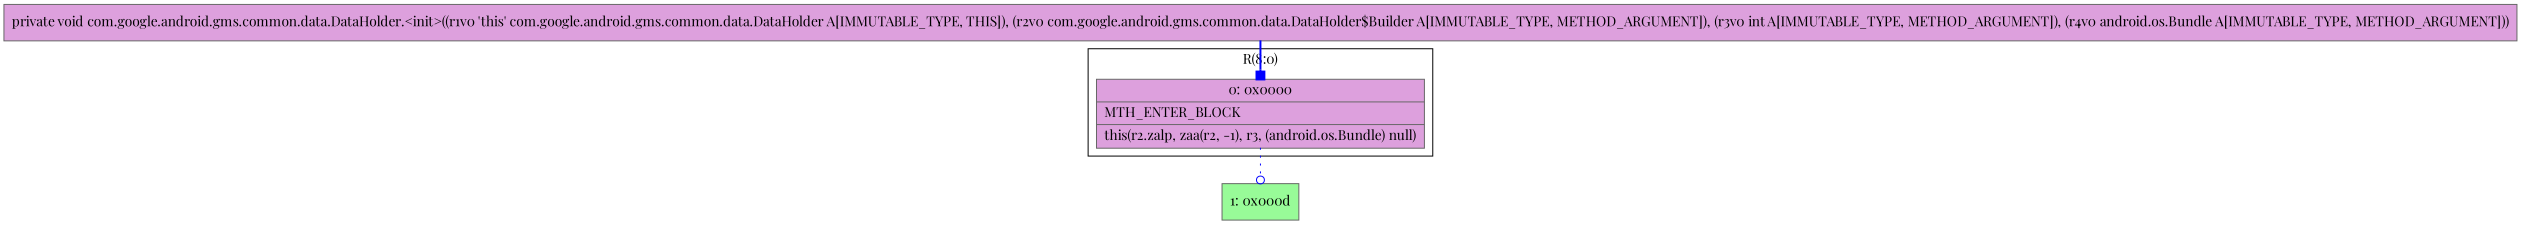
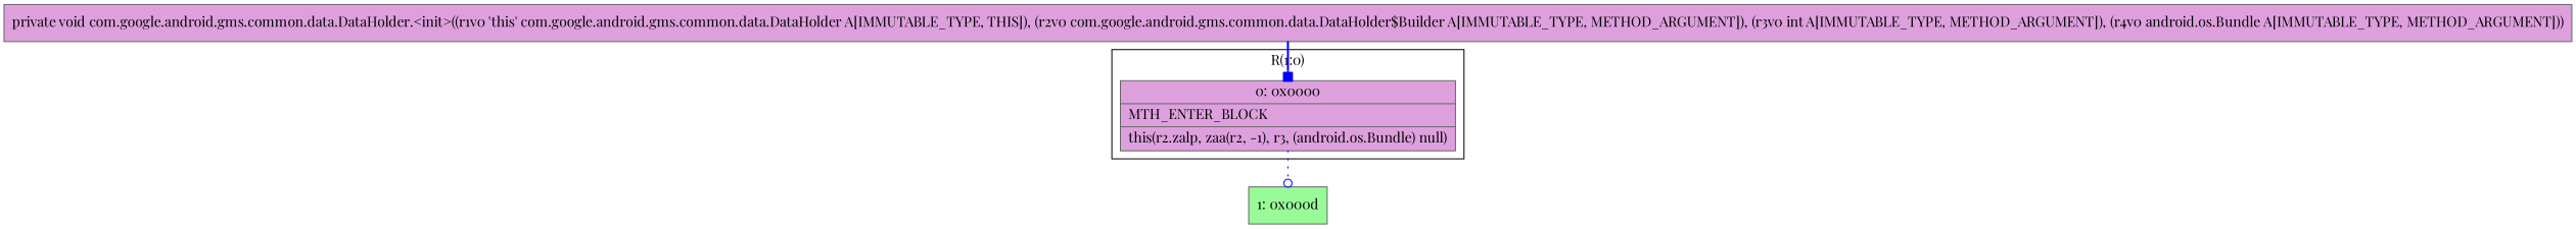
  digraph {
    fontname="Playfair Display"
    node [color=gray40 shape=record style=filled fillcolor=plum fontname="Playfair Display"]
    edge [color=blue fontname="Playfair Display"]
    n1 [label="{0\:\ 0x0000|MTH_ENTER_BLOCK\l|this(r2.zalp, zaa(r2, \-1), r3, (android.os.Bundle) null)\l}"]
    n2 [label="{1\:\ 0x000d}" fillcolor=palegreen]
    n3 [label="{private void com.google.android.gms.common.data.DataHolder.\<init\>((r1v0 'this' com.google.android.gms.common.data.DataHolder A[IMMUTABLE_TYPE, THIS]), (r2v0 com.google.android.gms.common.data.DataHolder$Builder A[IMMUTABLE_TYPE, METHOD_ARGUMENT]), (r3v0 int A[IMMUTABLE_TYPE, METHOD_ARGUMENT]), (r4v0 android.os.Bundle A[IMMUTABLE_TYPE, METHOD_ARGUMENT])) }"]
    subgraph cluster_1 {
-     label="R(8:0)"
+     label="R(1:0)"
      n1
    }
    n1 -> n2 [style=dotted arrowhead=odot]
    n3 -> n1 [style=bold arrowhead=box]
  }
